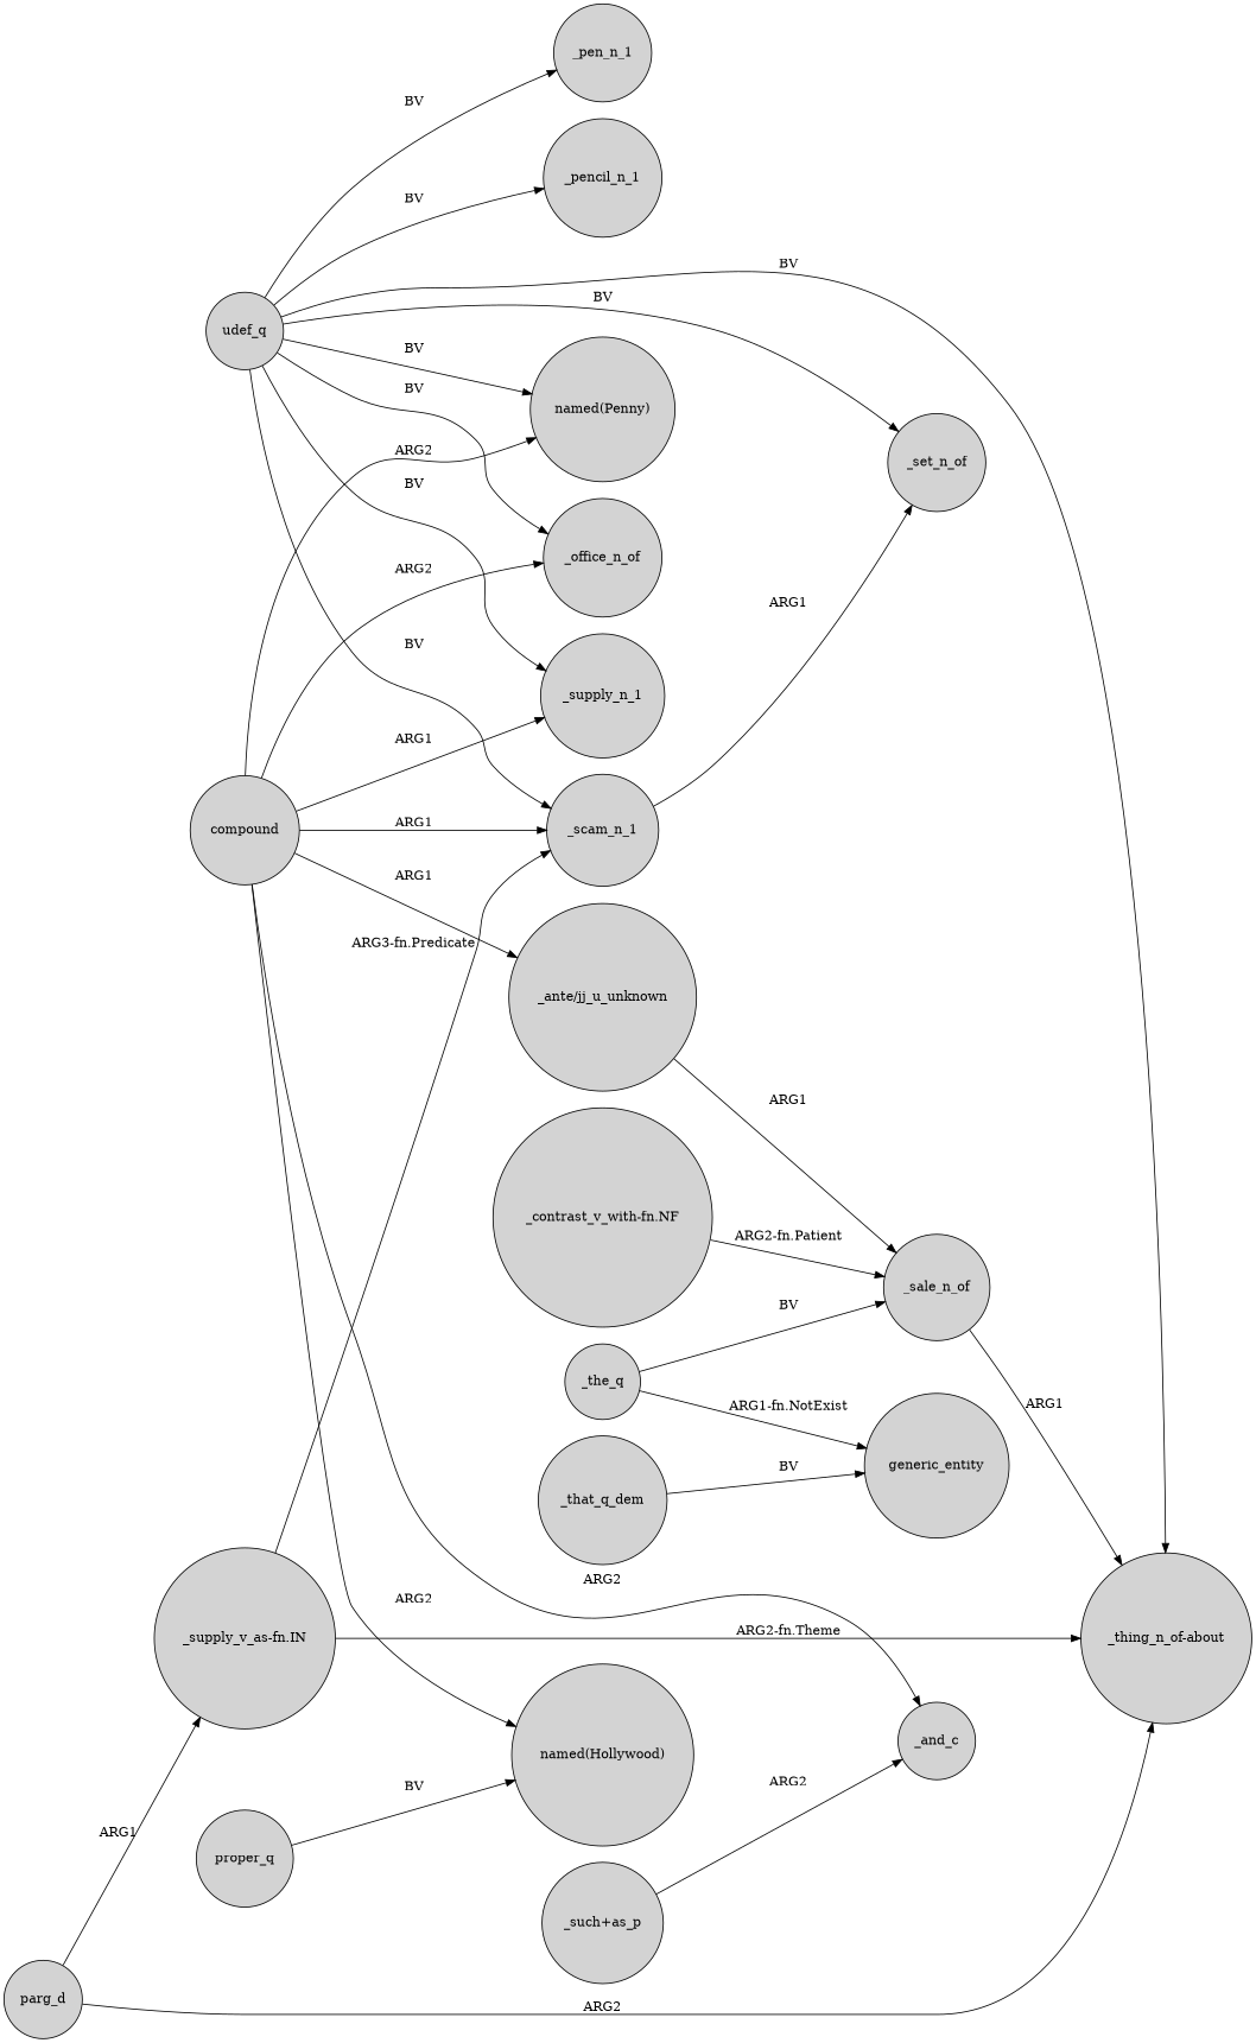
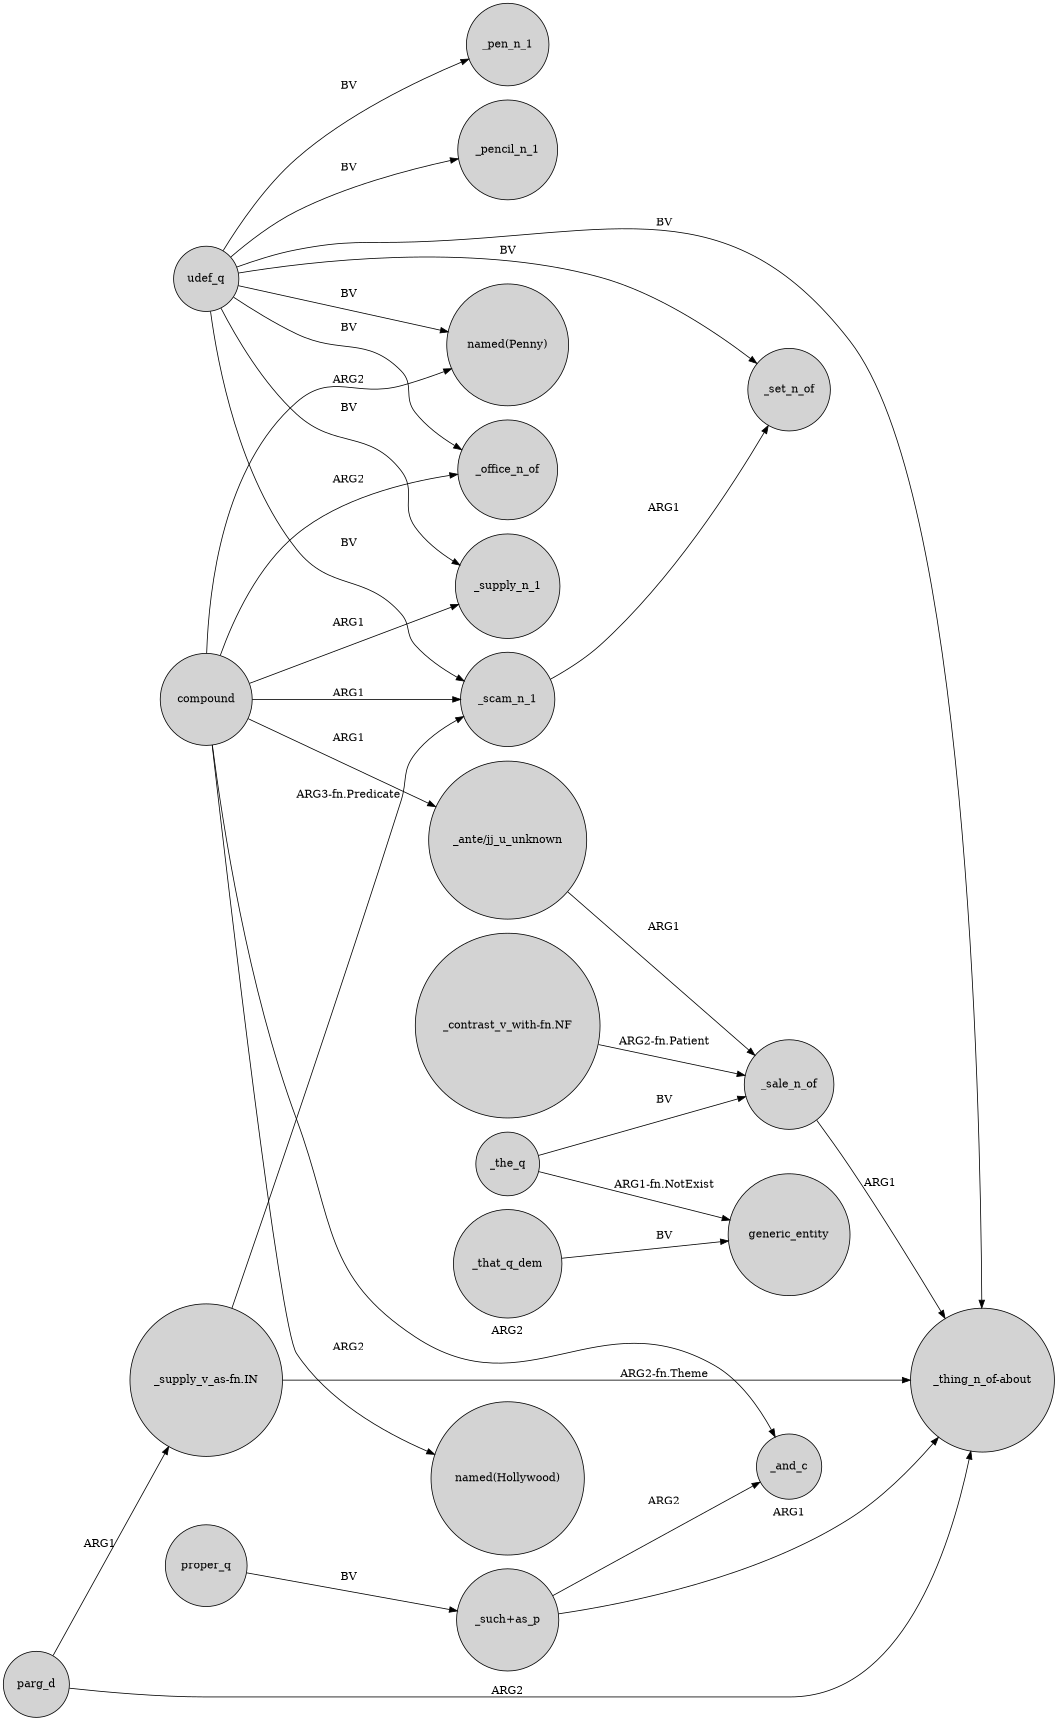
  digraph {
    rankdir=LR
    node [shape=circle style=filled]
    udef_q
    _office_n_of
    "_thing_n_of-about"
    _scam_n_1
    _set_n_of
    _supply_n_1
    _pen_n_1
    "named(Penny)"
    _pencil_n_1
    compound
    _and_c
    "named(Hollywood)"
    "_ante/jj_u_unknown"
    _sale_n_of
    _that_q_dem
    generic_entity
    n17 [label="_supply_v_as-fn.IN"]
    parg_d
    "_contrast_v_with-fn.NF"
    "_such+as_p"
    _the_q
    proper_q
    udef_q -> _office_n_of [label=BV]
    udef_q -> "_thing_n_of-about" [label=BV]
    udef_q -> _scam_n_1 [label=BV]
    udef_q -> _set_n_of [label=BV]
    udef_q -> _supply_n_1 [label=BV]
    udef_q -> _pen_n_1 [label=BV]
    udef_q -> "named(Penny)" [label=BV]
    udef_q -> _pencil_n_1 [label=BV]
    _scam_n_1 -> _set_n_of [label=ARG1]
    compound -> _office_n_of [label=ARG2]
    compound -> _scam_n_1 [label=ARG1]
    compound -> _supply_n_1 [label=ARG1]
    compound -> "named(Penny)" [label=ARG2]
    compound -> _and_c [label=ARG2]
    compound -> "named(Hollywood)" [label=ARG2]
    compound -> "_ante/jj_u_unknown" [label=ARG1]
    "_ante/jj_u_unknown" -> _sale_n_of [label=ARG1]
    _sale_n_of -> "_thing_n_of-about" [label=ARG1]
    _that_q_dem -> generic_entity [label=BV]
    n17 -> "_thing_n_of-about" [label="ARG2-fn.Theme"]
    n17 -> _scam_n_1 [label="ARG3-fn.Predicate"]
    parg_d -> "_thing_n_of-about" [label=ARG2]
    parg_d -> n17 [label=ARG1]
    "_contrast_v_with-fn.NF" -> _sale_n_of [label="ARG2-fn.Patient"]
+   "_such+as_p" -> "_thing_n_of-about" [label=ARG1]
    "_such+as_p" -> _and_c [label=ARG2]
    _the_q -> _sale_n_of [label=BV]
    _the_q -> generic_entity [label="ARG1-fn.NotExist"]
-   proper_q -> "named(Hollywood)" [label=BV]
+   proper_q -> "_such+as_p" [label=BV]
  }
